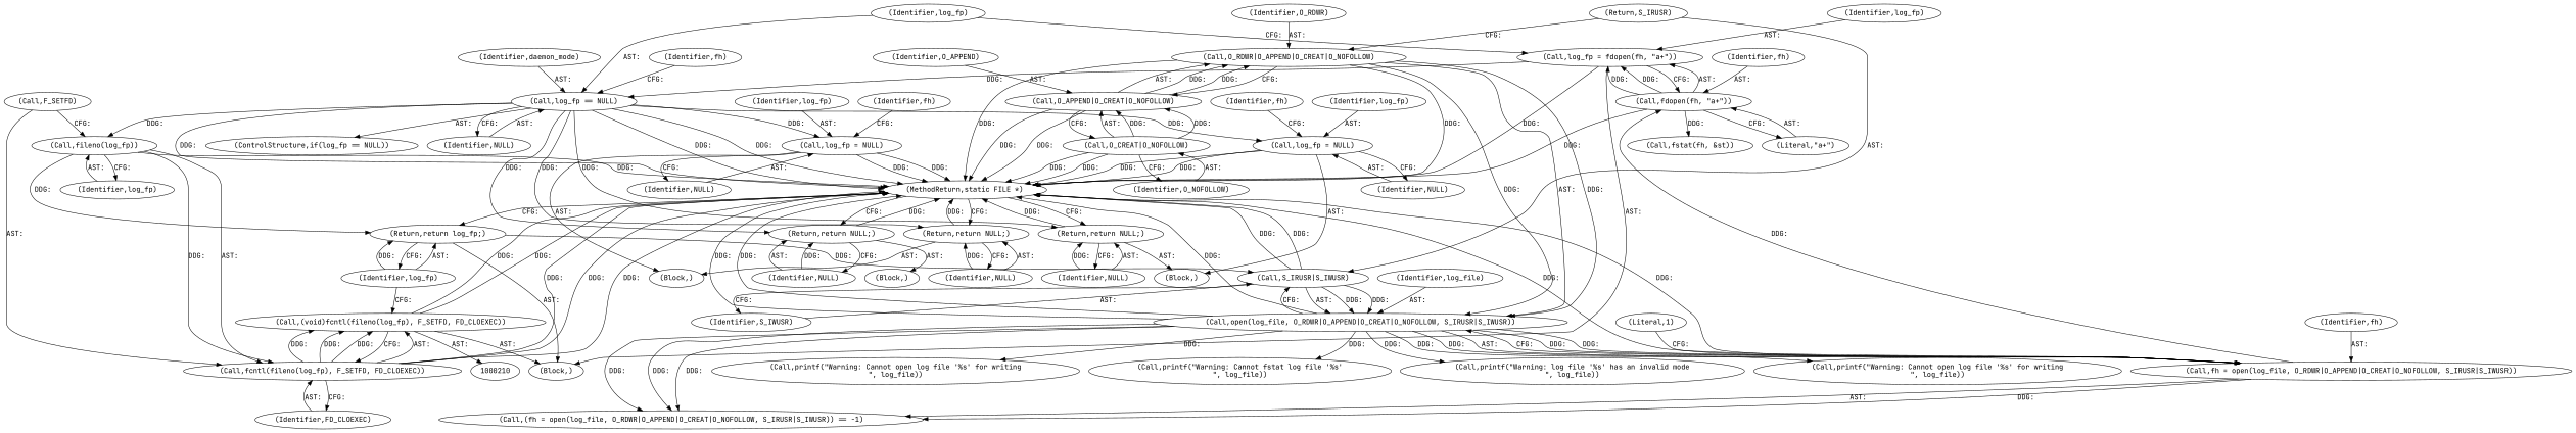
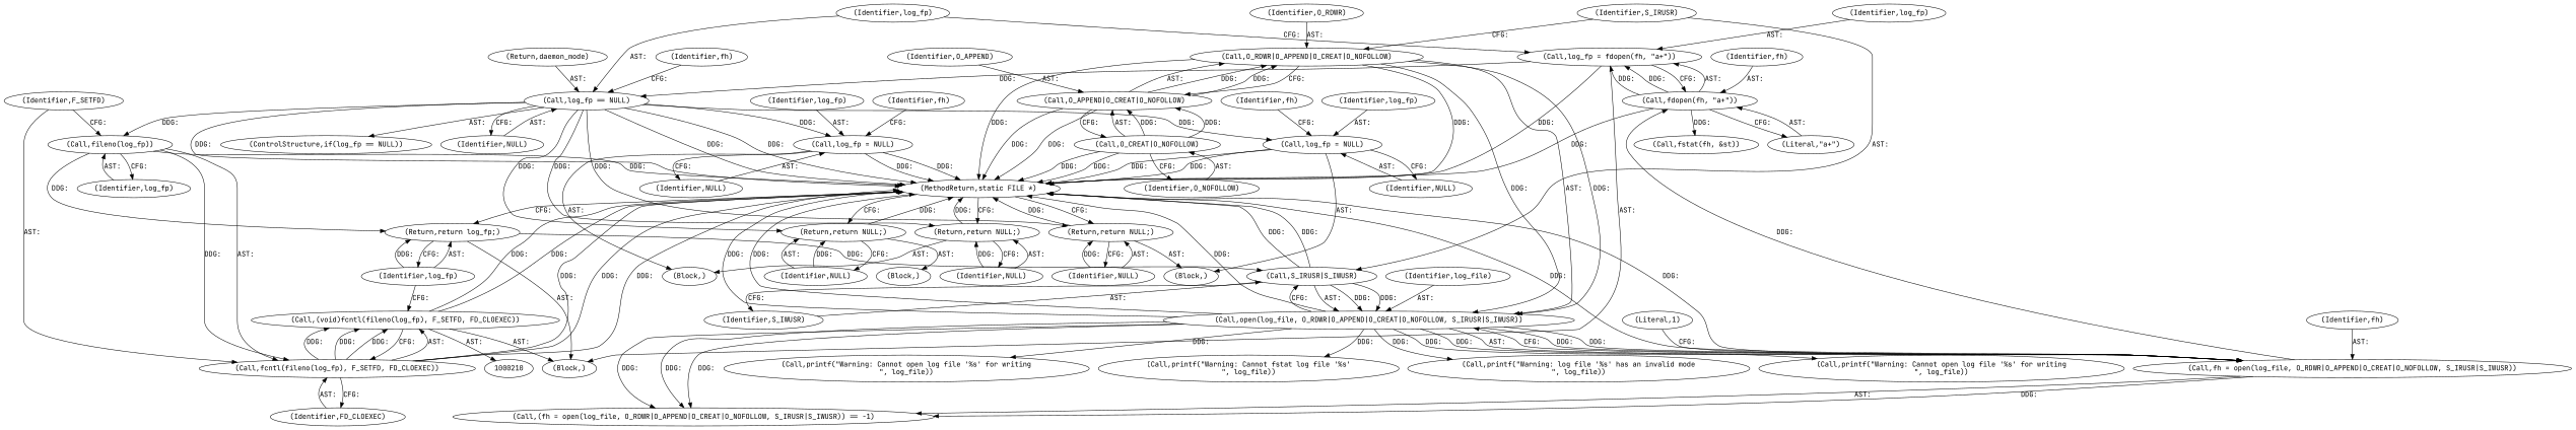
  digraph {
    fontname="JetBrains Mono"
    node [fontname="JetBrains Mono"]
    edge [fontname="JetBrains Mono"]
    n1 [label="(Call,log_fp = fdopen(fh, \"a+\"))"]
    n2 [label="(Call,fdopen(fh, \"a+\"))"]
    n3 [label="(Call,log_fp == NULL)"]
    n4 [label="(Block,)"]
    n5 [label="(MethodReturn,static FILE *)"]
    n6 [label="(Call,fstat(fh, &st))"]
    n7 [label="(Literal,\"a+\")"]
    n8 [label="(Return,return NULL;)"]
    n9 [label="(Call,log_fp = NULL)"]
    n10 [label="(Return,return NULL;)"]
    n11 [label="(Call,log_fp = NULL)"]
    n12 [label="(Return,return NULL;)"]
    n13 [label="(Call,fileno(log_fp))"]
    n14 [label="(ControlStructure,if(log_fp == NULL))"]
    n15 [label="(Identifier,NULL)"]
    n16 [label="(Return,return log_fp;)"]
    n17 [label="(Call,fh = open(log_file, O_RDWR|O_APPEND|O_CREAT|O_NOFOLLOW, S_IRUSR|S_IWUSR))"]
    n18 [label="(Call,open(log_file, O_RDWR|O_APPEND|O_CREAT|O_NOFOLLOW, S_IRUSR|S_IWUSR))"]
    n19 [label="(Call,(fh = open(log_file, O_RDWR|O_APPEND|O_CREAT|O_NOFOLLOW, S_IRUSR|S_IWUSR)) == -1)"]
    n20 [label="(Call,S_IRUSR|S_IWUSR)"]
    n21 [label="(Call,printf(\"Warning: Cannot open log file '%s' for writing\n\", log_file))"]
    n22 [label="(Call,printf(\"Warning: Cannot fstat log file '%s'\n\", log_file))"]
    n23 [label="(Call,printf(\"Warning: log file '%s' has an invalid mode\n\", log_file))"]
    n24 [label="(Call,printf(\"Warning: Cannot open log file '%s' for writing\n\", log_file))"]
    n25 [label="(Identifier,S_IWUSR)"]
    n26 [label="(Call,O_RDWR|O_APPEND|O_CREAT|O_NOFOLLOW)"]
    n27 [label="(Call,O_APPEND|O_CREAT|O_NOFOLLOW)"]
    n28 [label="(Call,O_CREAT|O_NOFOLLOW)"]
    n29 [label="(Identifier,O_NOFOLLOW)"]
    n30 [label="(Block,)"]
    n31 [label="(Identifier,NULL)"]
    n32 [label="(Block,)"]
    n33 [label="(Identifier,NULL)"]
    n34 [label="(Identifier,NULL)"]
    n35 [label="(Block,)"]
    n36 [label="(Identifier,NULL)"]
    n37 [label="(Identifier,NULL)"]
    n38 [label="(Call,fcntl(fileno(log_fp), F_SETFD, FD_CLOEXEC))"]
    n39 [label="(Identifier,log_fp)"]
    n40 [label="(Call,(void)fcntl(fileno(log_fp), F_SETFD, FD_CLOEXEC))"]
    n41 [label="(Identifier,FD_CLOEXEC)"]
    n42 [label="(Identifier,log_fp)"]
    1000210
-   n44 [label="(Identifier,daemon_mode)"]
+   n44 [label="(Return,daemon_mode)"]
    n45 [label="(Identifier,fh)"]
    n46 [label="(Identifier,log_fp)"]
-   n47 [label="(Return,S_IRUSR)"]
+   n47 [label="(Identifier,S_IRUSR)"]
    n48 [label="(Identifier,O_APPEND)"]
    n49 [label="(Identifier,log_fp)"]
    n50 [label="(Identifier,fh)"]
-   n51 [label="(Call,F_SETFD)"]
+   n51 [label="(Identifier,F_SETFD)"]
    n52 [label="(Literal,1)"]
    n53 [label="(Identifier,log_fp)"]
    n54 [label="(Identifier,O_RDWR)"]
    n55 [label="(Identifier,log_fp)"]
    n56 [label="(Identifier,fh)"]
    n57 [label="(Identifier,fh)"]
    n58 [label="(Identifier,log_file)"]
    n59 [label="(Identifier,fh)"]
    n1 -> n2 [label="CFG: "]
    n1 -> n3 [label="DDG: "]
    n1 -> n4 [label="AST: "]
    n1 -> n5 [label="DDG: "]
    n2 -> n1 [label="AST: "]
    n2 -> n1 [label="DDG: "]
    n2 -> n1 [label="DDG: "]
    n2 -> n5 [label="DDG: "]
    n2 -> n6 [label="DDG: "]
    n2 -> n7 [label="CFG: "]
    n3 -> n5 [label="DDG: "]
    n3 -> n5 [label="DDG: "]
    n3 -> n5 [label="DDG: "]
    n3 -> n8 [label="DDG: "]
    n3 -> n9 [label="DDG: "]
    n3 -> n10 [label="DDG: "]
    n3 -> n11 [label="DDG: "]
    n3 -> n12 [label="DDG: "]
    n3 -> n13 [label="DDG: "]
    n3 -> n14 [label="AST: "]
    n3 -> n15 [label="CFG: "]
    n5 -> n8 [label="CFG: "]
    n5 -> n10 [label="CFG: "]
    n5 -> n12 [label="CFG: "]
    n5 -> n16 [label="CFG: "]
    n7 -> n2 [label="AST: "]
    n8 -> n5 [label="DDG: "]
    n8 -> n30 [label="AST: "]
    n8 -> n31 [label="CFG: "]
    n9 -> n5 [label="DDG: "]
    n9 -> n5 [label="DDG: "]
    n9 -> n32 [label="AST: "]
    n9 -> n33 [label="CFG: "]
    n10 -> n5 [label="DDG: "]
    n10 -> n32 [label="AST: "]
    n10 -> n34 [label="CFG: "]
    n11 -> n5 [label="DDG: "]
    n11 -> n5 [label="DDG: "]
    n11 -> n35 [label="AST: "]
    n11 -> n36 [label="CFG: "]
    n12 -> n5 [label="DDG: "]
    n12 -> n35 [label="AST: "]
    n12 -> n37 [label="CFG: "]
    n13 -> n5 [label="DDG: "]
    n13 -> n16 [label="DDG: "]
    n13 -> n38 [label="AST: "]
    n13 -> n38 [label="DDG: "]
    n13 -> n39 [label="CFG: "]
    n15 -> n3 [label="AST: "]
    n16 -> n4 [label="AST: "]
    n16 -> n20 [label="DDG: "]
    n16 -> n42 [label="CFG: "]
    n17 -> n2 [label="DDG: "]
    n17 -> n5 [label="DDG: "]
    n17 -> n5 [label="DDG: "]
    n17 -> n18 [label="CFG: "]
    n17 -> n19 [label="AST: "]
    n17 -> n19 [label="DDG: "]
    n18 -> n5 [label="DDG: "]
    n18 -> n5 [label="DDG: "]
    n18 -> n5 [label="DDG: "]
    n18 -> n17 [label="AST: "]
    n18 -> n17 [label="DDG: "]
    n18 -> n17 [label="DDG: "]
    n18 -> n17 [label="DDG: "]
    n18 -> n19 [label="DDG: "]
    n18 -> n19 [label="DDG: "]
    n18 -> n19 [label="DDG: "]
    n18 -> n20 [label="CFG: "]
    n18 -> n21 [label="DDG: "]
    n18 -> n22 [label="DDG: "]
    n18 -> n23 [label="DDG: "]
    n18 -> n24 [label="DDG: "]
    n20 -> n5 [label="DDG: "]
    n20 -> n5 [label="DDG: "]
    n20 -> n18 [label="AST: "]
    n20 -> n18 [label="DDG: "]
    n20 -> n18 [label="DDG: "]
    n20 -> n25 [label="CFG: "]
    n25 -> n20 [label="AST: "]
    n26 -> n5 [label="DDG: "]
    n26 -> n5 [label="DDG: "]
    n26 -> n18 [label="AST: "]
    n26 -> n18 [label="DDG: "]
    n26 -> n18 [label="DDG: "]
    n26 -> n27 [label="CFG: "]
    n27 -> n5 [label="DDG: "]
    n27 -> n5 [label="DDG: "]
    n27 -> n26 [label="AST: "]
    n27 -> n26 [label="DDG: "]
    n27 -> n26 [label="DDG: "]
    n27 -> n28 [label="CFG: "]
    n28 -> n5 [label="DDG: "]
    n28 -> n5 [label="DDG: "]
    n28 -> n27 [label="AST: "]
    n28 -> n27 [label="DDG: "]
    n28 -> n27 [label="DDG: "]
    n28 -> n29 [label="CFG: "]
    n29 -> n28 [label="AST: "]
    n31 -> n8 [label="AST: "]
    n31 -> n8 [label="DDG: "]
    n33 -> n9 [label="AST: "]
    n34 -> n10 [label="AST: "]
    n34 -> n10 [label="DDG: "]
    n36 -> n11 [label="AST: "]
    n37 -> n12 [label="AST: "]
    n37 -> n12 [label="DDG: "]
    n38 -> n5 [label="DDG: "]
    n38 -> n5 [label="DDG: "]
    n38 -> n5 [label="DDG: "]
    n38 -> n40 [label="AST: "]
    n38 -> n40 [label="DDG: "]
    n38 -> n40 [label="DDG: "]
    n38 -> n40 [label="DDG: "]
    n38 -> n41 [label="CFG: "]
    n39 -> n13 [label="AST: "]
    n40 -> n4 [label="AST: "]
    n40 -> n5 [label="DDG: "]
    n40 -> n5 [label="DDG: "]
    n40 -> n38 [label="CFG: "]
    n40 -> 1000210 [label="AST: "]
    n41 -> n38 [label="AST: "]
    n42 -> n16 [label="AST: "]
    n42 -> n16 [label="DDG: "]
    n42 -> n40 [label="CFG: "]
    n44 -> n3 [label="AST: "]
    n45 -> n17 [label="AST: "]
    n46 -> n1 [label="CFG: "]
    n46 -> n3 [label="AST: "]
    n47 -> n20 [label="AST: "]
    n47 -> n26 [label="CFG: "]
    n48 -> n27 [label="AST: "]
    n49 -> n9 [label="AST: "]
    n50 -> n9 [label="CFG: "]
    n51 -> n13 [label="CFG: "]
    n51 -> n38 [label="AST: "]
    n52 -> n17 [label="CFG: "]
    n53 -> n11 [label="AST: "]
    n54 -> n26 [label="AST: "]
    n55 -> n1 [label="AST: "]
    n56 -> n3 [label="CFG: "]
    n57 -> n11 [label="CFG: "]
    n58 -> n18 [label="AST: "]
    n59 -> n2 [label="AST: "]
  }
